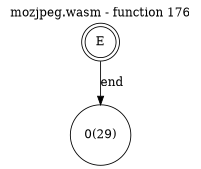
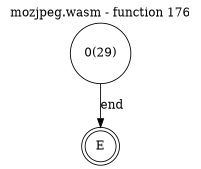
  digraph {
    label="mozjpeg.wasm - function 176"
    labelfontcolor=black
    labelfontname=Helvetica
    labelfontsize=16
    labelloc=t
    E [shape=doublecircle]
    n2 [fontcolor=black label="0(29)" shape=circle]
-   E -> n2 [label=end]
+   n2 -> E [label=end]
  }
